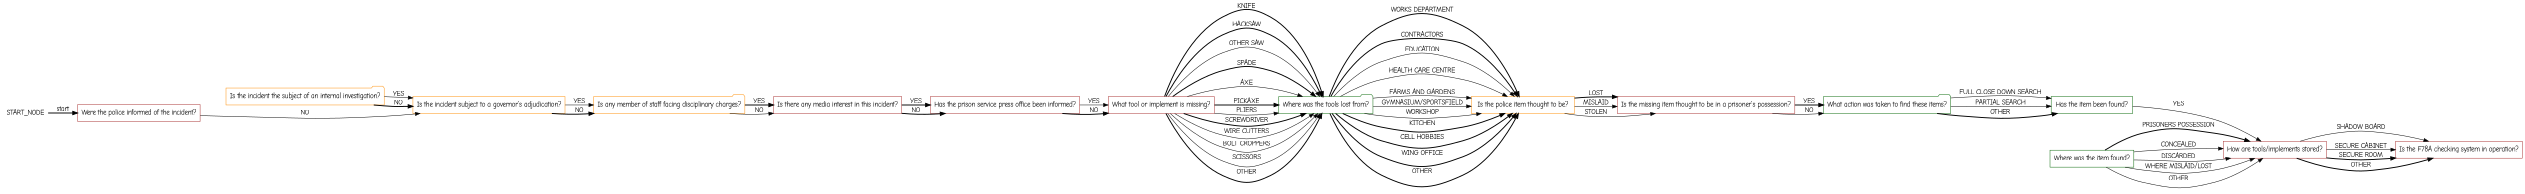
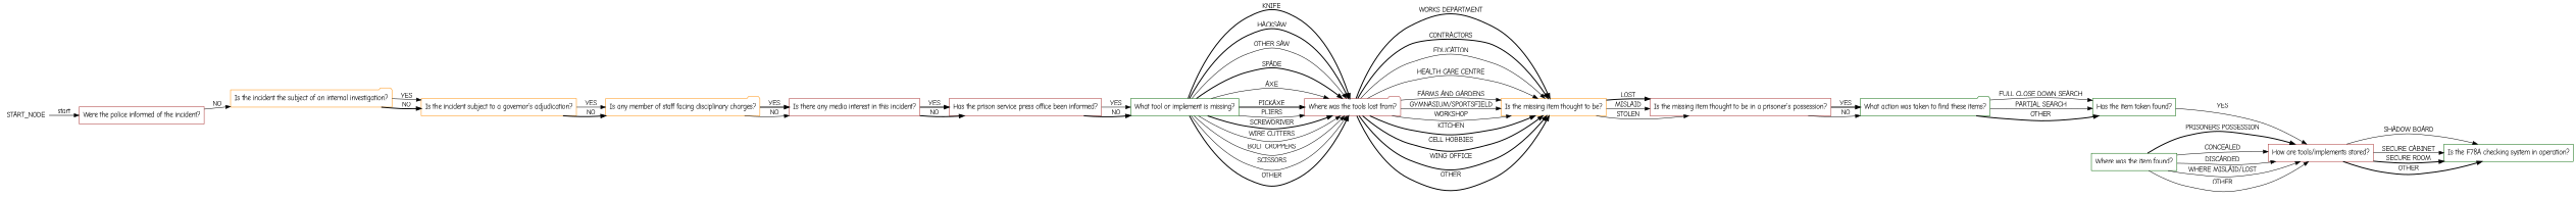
  digraph {
    fontname="Comic Neue"
    rankdir=LR
    node [color=brown fontname="Comic Neue" shape=box]
    edge [fontname="Comic Neue" style=solid]
    START_NODE [color=darkgreen shape=none]
    n2 [label="Were the police informed of the incident?"]
    n3 [color=darkorange label="Is the incident the subject of an internal investigation?" shape=folder]
    n4 [color=darkorange label="Is the incident subject to a governor's adjudication?"]
    n5 [color=darkgreen label="What action was taken to find these items?" shape=folder]
-   n6 [color=darkgreen label="Has the item been found?"]
+   n6 [color=darkgreen label="Has the item taken found?"]
    n7 [label="How are tools/implements stored?"]
-   n8 [label="Is the F78A checking system in operation?"]
+   n8 [color=darkgreen label="Is the F78A checking system in operation?"]
    n9 [color=darkgreen label="Where was the item found?"]
-   n10 [color=darkorange label="Is the police item thought to be?"]
+   n10 [color=darkorange label="Is the missing item thought to be?"]
    n11 [label="Is the missing item thought to be in a prisoner's possession?"]
    n12 [label="Has the prison service press office been informed?"]
-   n13 [label="What tool or implement is missing?"]
-   n14 [color=darkgreen label="Where was the tools lost from?" shape=folder]
+   n13 [color=darkgreen label="What tool or implement is missing?"]
+   n14 [label="Where was the tools lost from?" shape=folder]
    n15 [color=darkorange label="Is any member of staff facing disciplinary charges?" shape=folder]
    n16 [label="Is there any media interest in this incident?"]
-   START_NODE -> n2 [label=start style=bold]
-   n2 -> n4 [label=NO]
+   START_NODE -> n2 [label=start]
+   n2 -> n3 [label=NO]
    n3 -> n4 [label=YES]
    n3 -> n4 [label=NO style=bold]
    n4 -> n15 [label=YES]
    n4 -> n15 [label=NO style=bold]
    n5 -> n6 [label="FULL CLOSE DOWN SEARCH"]
    n5 -> n6 [label="PARTIAL SEARCH"]
    n5 -> n6 [label=OTHER style=bold]
    n6 -> n7 [label=YES]
    n7 -> n8 [label="SHADOW BOARD"]
    n7 -> n8 [label="SECURE CABINET"]
    n7 -> n8 [label="SECURE ROOM" style=bold]
    n7 -> n8 [label=OTHER style=bold]
    n9 -> n7 [label="PRISONERS POSSESSION" style=bold]
    n9 -> n7 [label=CONCEALED]
    n9 -> n7 [label=DISCARDED]
    n9 -> n7 [label="WHERE MISLAID/LOST"]
    n9 -> n7 [label=OTHER]
    n10 -> n11 [label=LOST style=bold]
    n10 -> n11 [label=MISLAID]
    n10 -> n11 [label=STOLEN]
    n11 -> n5 [label=YES style=bold]
    n11 -> n5 [label=NO]
    n12 -> n13 [label=YES]
    n12 -> n13 [label=NO style=bold]
    n13 -> n14 [label=KNIFE style=bold]
    n13 -> n14 [label=HACKSAW style=bold]
    n13 -> n14 [label="OTHER SAW"]
    n13 -> n14 [label=SPADE style=bold]
    n13 -> n14 [label=AXE]
    n13 -> n14 [label=PICKAXE style=bold]
    n13 -> n14 [label=PLIERS]
    n13 -> n14 [label=SCREWDRIVER style=bold]
    n13 -> n14 [label="WIRE CUTTERS"]
    n13 -> n14 [label="BOLT CROPPERS"]
    n13 -> n14 [label=SCISSORS]
    n13 -> n14 [label=OTHER style=bold]
    n14 -> n10 [label="WORKS DEPARTMENT" style=bold]
    n14 -> n10 [label=CONTRACTORS style=bold]
    n14 -> n10 [label=EDUCATION]
    n14 -> n10 [label="HEALTH CARE CENTRE"]
    n14 -> n10 [label="FARMS AND GARDENS"]
    n14 -> n10 [label="GYMNASIUM/SPORTSFIELD"]
    n14 -> n10 [label=WORKSHOP]
    n14 -> n10 [label=KITCHEN style=bold]
    n14 -> n10 [label="CELL HOBBIES" style=bold]
    n14 -> n10 [label="WING OFFICE" style=bold]
    n14 -> n10 [label=OTHER style=bold]
    n15 -> n16 [label=YES style=bold]
    n15 -> n16 [label=NO]
    n16 -> n12 [label=YES style=bold]
    n16 -> n12 [label=NO style=bold]
  }
